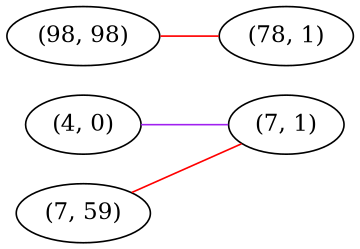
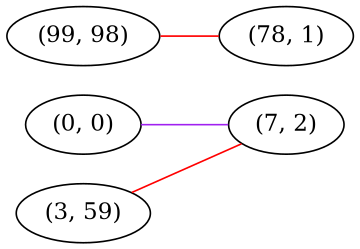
  graph {
    rankdir=LR
    edge [color=red weight=1]
-   "(0, 0)" [label="(4, 0)"]
-   "(7, 2)" [label="(7, 1)"]
-   "(7, 59)"
+   "(0, 0)"
+   "(7, 2)"
+   "(7, 59)" [label="(3, 59)"]
    n4 [label="(78, 1)"]
-   "(99, 98)" [label="(98, 98)"]
+   "(99, 98)"
    "(0, 0)" -- "(7, 2)" [color=purple weight=4]
    "(7, 59)" -- "(7, 2)"
    "(99, 98)" -- n4
  }
